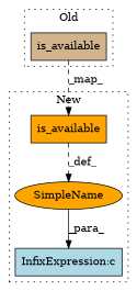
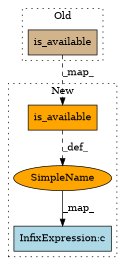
  digraph {
    node [a=32 l=14 shape=box style=filled fillcolor=orange]
    edge [style=dashed]
    n1 [label=is_available s=2826]
    n2 [a=42 label=SimpleName shape=ellipse l=""]
    n3 [a=27 l=4 label="InfixExpression:c" s=2811 fillcolor=lightblue]
    n4 [label=is_available s=2353 fillcolor=tan]
    subgraph cluster_1 {
      label=New
      style=dotted
      n1
      n2
      n3
    }
    subgraph cluster_2 {
      label=Old
      style=dotted
      n4
    }
    n1 -> n2 [label=_def_]
-   n2 -> n3 [label=_para_ style=solid]
+   n2 -> n3 [label=_map_ style=solid]
    n4 -> n1 [label=_map_]
  }
